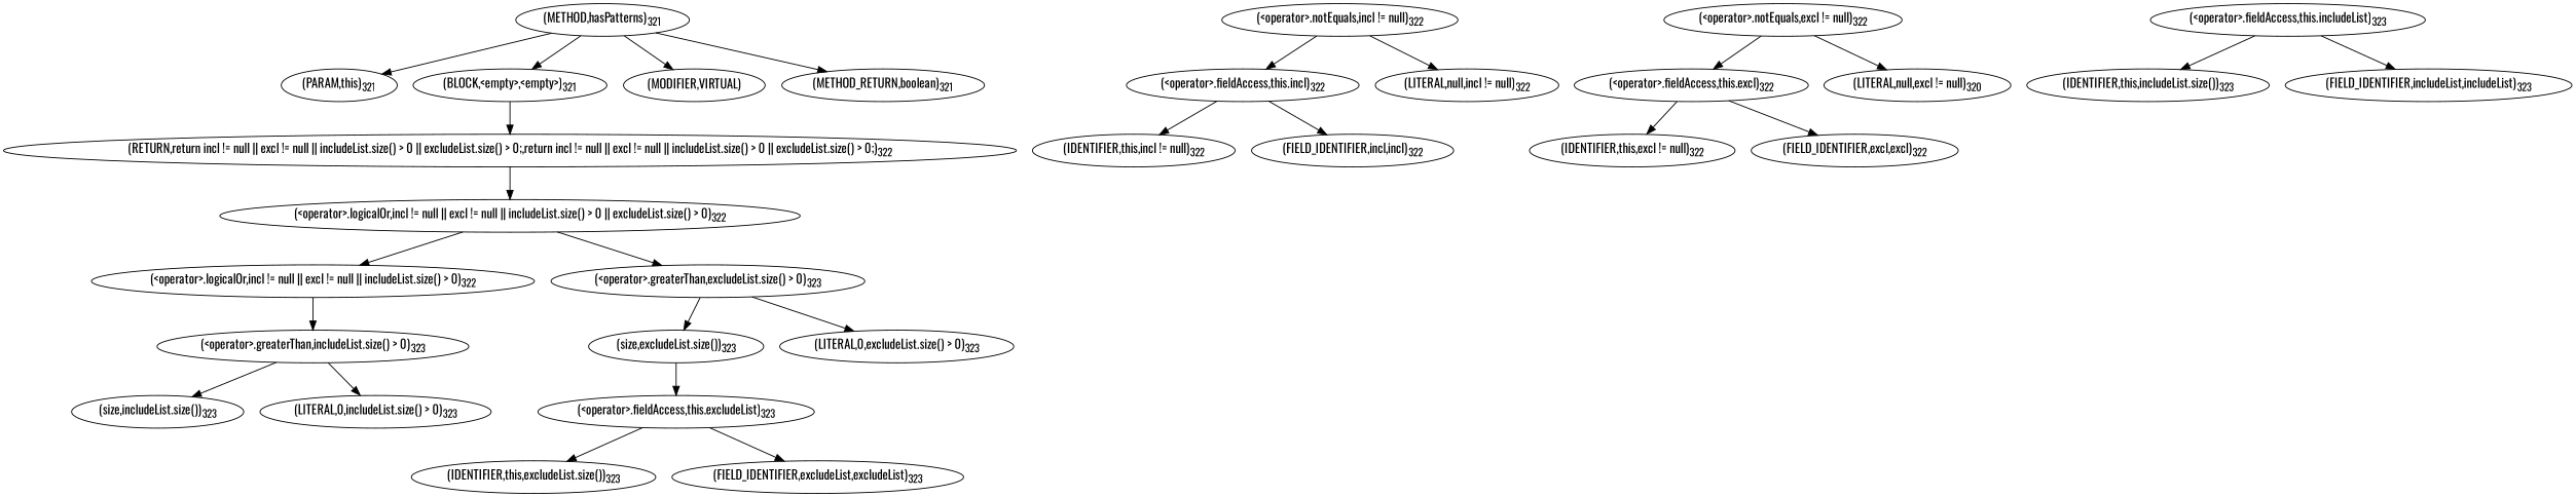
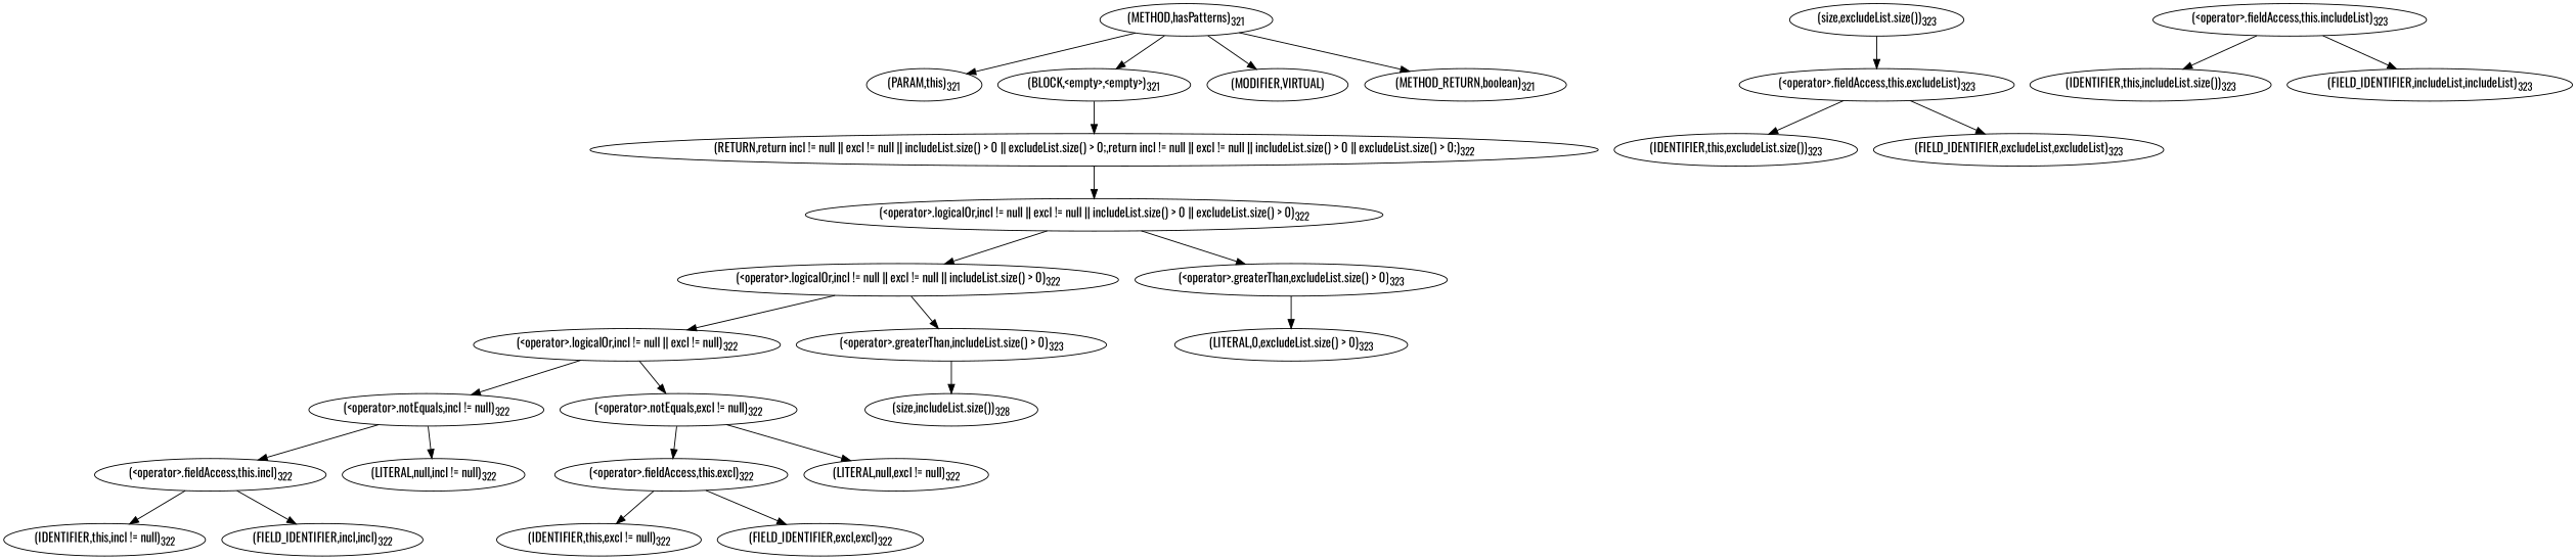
  digraph {
    fontname=Oswald
    node [fontname=Oswald]
    edge [fontname=Oswald]
    n1 [label=<(METHOD,hasPatterns)<SUB>321</SUB>>]
    n2 [label=<(PARAM,this)<SUB>321</SUB>>]
    n3 [label=<(BLOCK,&lt;empty&gt;,&lt;empty&gt;)<SUB>321</SUB>>]
    n4 [label=<(MODIFIER,VIRTUAL)>]
    n5 [label=<(METHOD_RETURN,boolean)<SUB>321</SUB>>]
    n6 [label=<(RETURN,return incl != null || excl != null || includeList.size() &gt; 0 || excludeList.size() &gt; 0;,return incl != null || excl != null || includeList.size() &gt; 0 || excludeList.size() &gt; 0;)<SUB>322</SUB>>]
    n7 [label=<(&lt;operator&gt;.logicalOr,incl != null || excl != null || includeList.size() &gt; 0 || excludeList.size() &gt; 0)<SUB>322</SUB>>]
    n8 [label=<(&lt;operator&gt;.logicalOr,incl != null || excl != null || includeList.size() &gt; 0)<SUB>322</SUB>>]
    n9 [label=<(&lt;operator&gt;.greaterThan,excludeList.size() &gt; 0)<SUB>323</SUB>>]
+   n10 [label=<(&lt;operator&gt;.logicalOr,incl != null || excl != null)<SUB>322</SUB>>]
    n11 [label=<(&lt;operator&gt;.greaterThan,includeList.size() &gt; 0)<SUB>323</SUB>>]
    n12 [label=<(size,excludeList.size())<SUB>323</SUB>>]
    n13 [label=<(LITERAL,0,excludeList.size() &gt; 0)<SUB>323</SUB>>]
    n14 [label=<(&lt;operator&gt;.notEquals,incl != null)<SUB>322</SUB>>]
    n15 [label=<(&lt;operator&gt;.notEquals,excl != null)<SUB>322</SUB>>]
-   n16 [label=<(size,includeList.size())<SUB>323</SUB>>]
-   n17 [label=<(LITERAL,0,includeList.size() &gt; 0)<SUB>323</SUB>>]
+   n16 [label=<(size,includeList.size())<SUB>328</SUB>>]
    n18 [label=<(&lt;operator&gt;.fieldAccess,this.incl)<SUB>322</SUB>>]
    n19 [label=<(LITERAL,null,incl != null)<SUB>322</SUB>>]
    n20 [label=<(&lt;operator&gt;.fieldAccess,this.excl)<SUB>322</SUB>>]
-   n21 [label=<(LITERAL,null,excl != null)<SUB>320</SUB>>]
+   n21 [label=<(LITERAL,null,excl != null)<SUB>322</SUB>>]
    n22 [label=<(IDENTIFIER,this,incl != null)<SUB>322</SUB>>]
    n23 [label=<(FIELD_IDENTIFIER,incl,incl)<SUB>322</SUB>>]
    n24 [label=<(IDENTIFIER,this,excl != null)<SUB>322</SUB>>]
    n25 [label=<(FIELD_IDENTIFIER,excl,excl)<SUB>322</SUB>>]
    n26 [label=<(&lt;operator&gt;.fieldAccess,this.includeList)<SUB>323</SUB>>]
    n27 [label=<(IDENTIFIER,this,includeList.size())<SUB>323</SUB>>]
    n28 [label=<(FIELD_IDENTIFIER,includeList,includeList)<SUB>323</SUB>>]
    n29 [label=<(&lt;operator&gt;.fieldAccess,this.excludeList)<SUB>323</SUB>>]
    n30 [label=<(IDENTIFIER,this,excludeList.size())<SUB>323</SUB>>]
    n31 [label=<(FIELD_IDENTIFIER,excludeList,excludeList)<SUB>323</SUB>>]
    n1 -> n2
    n1 -> n3
    n1 -> n4
    n1 -> n5
    n3 -> n6
    n6 -> n7
    n7 -> n8
    n7 -> n9
+   n8 -> n10
    n8 -> n11
-   n9 -> n12
    n9 -> n13
+   n10 -> n14
+   n10 -> n15
    n11 -> n16
-   n11 -> n17
    n12 -> n29
    n14 -> n18
    n14 -> n19
    n15 -> n20
    n15 -> n21
    n18 -> n22
    n18 -> n23
    n20 -> n24
    n20 -> n25
    n26 -> n27
    n26 -> n28
    n29 -> n30
    n29 -> n31
  }
